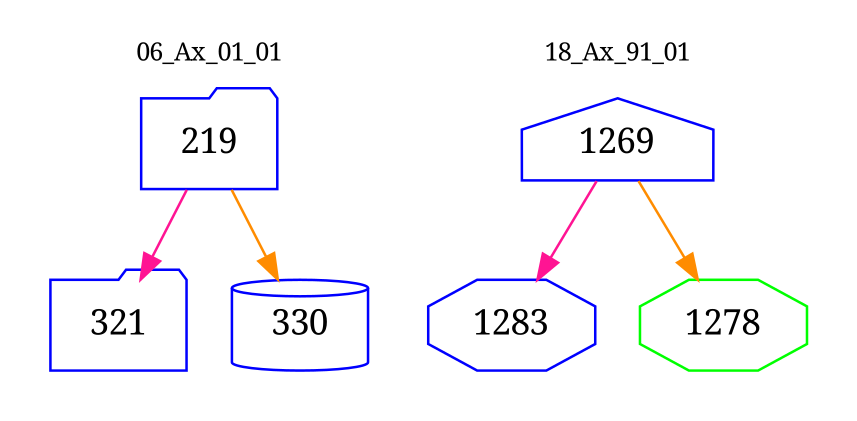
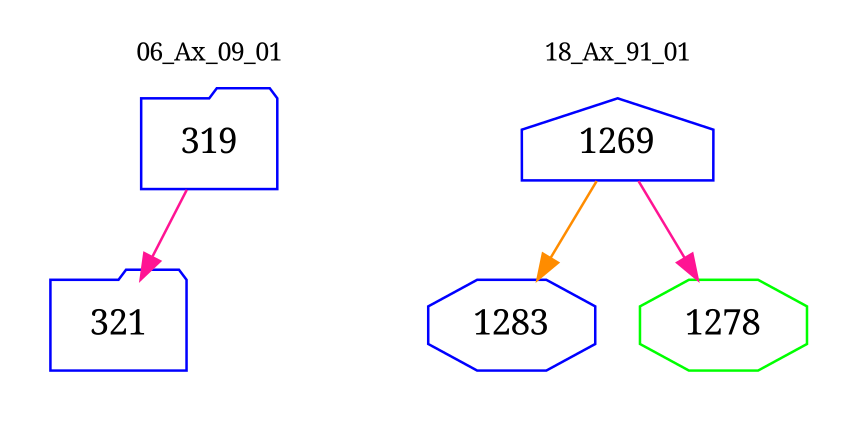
  digraph {
    fontname="Noto Serif"
    node [color=blue fontname="Noto Serif" shape=folder]
    edge [color=deeppink fontname="Noto Serif"]
-   n1 [label=219]
+   n1 [label=319]
    n2 [label=321]
-   n3 [label=330 shape=cylinder]
    n4 [label=1269 shape=house]
    n5 [label=1283 shape=octagon]
    n6 [color=green label=1278 shape=octagon]
    subgraph cluster_1 {
      color=white
      fontsize=10
-     label="06_Ax_01_01"
+     label="06_Ax_09_01"
      n1
      n2
-     n3
    }
    subgraph cluster_2 {
      color=white
      fontsize=10
      label="18_Ax_91_01"
      n4
      n5
      n6
    }
    n1 -> n2
-   n1 -> n3 [color=darkorange]
-   n4 -> n5
-   n4 -> n6 [color=darkorange]
+   n4 -> n5 [color=darkorange]
+   n4 -> n6
  }
